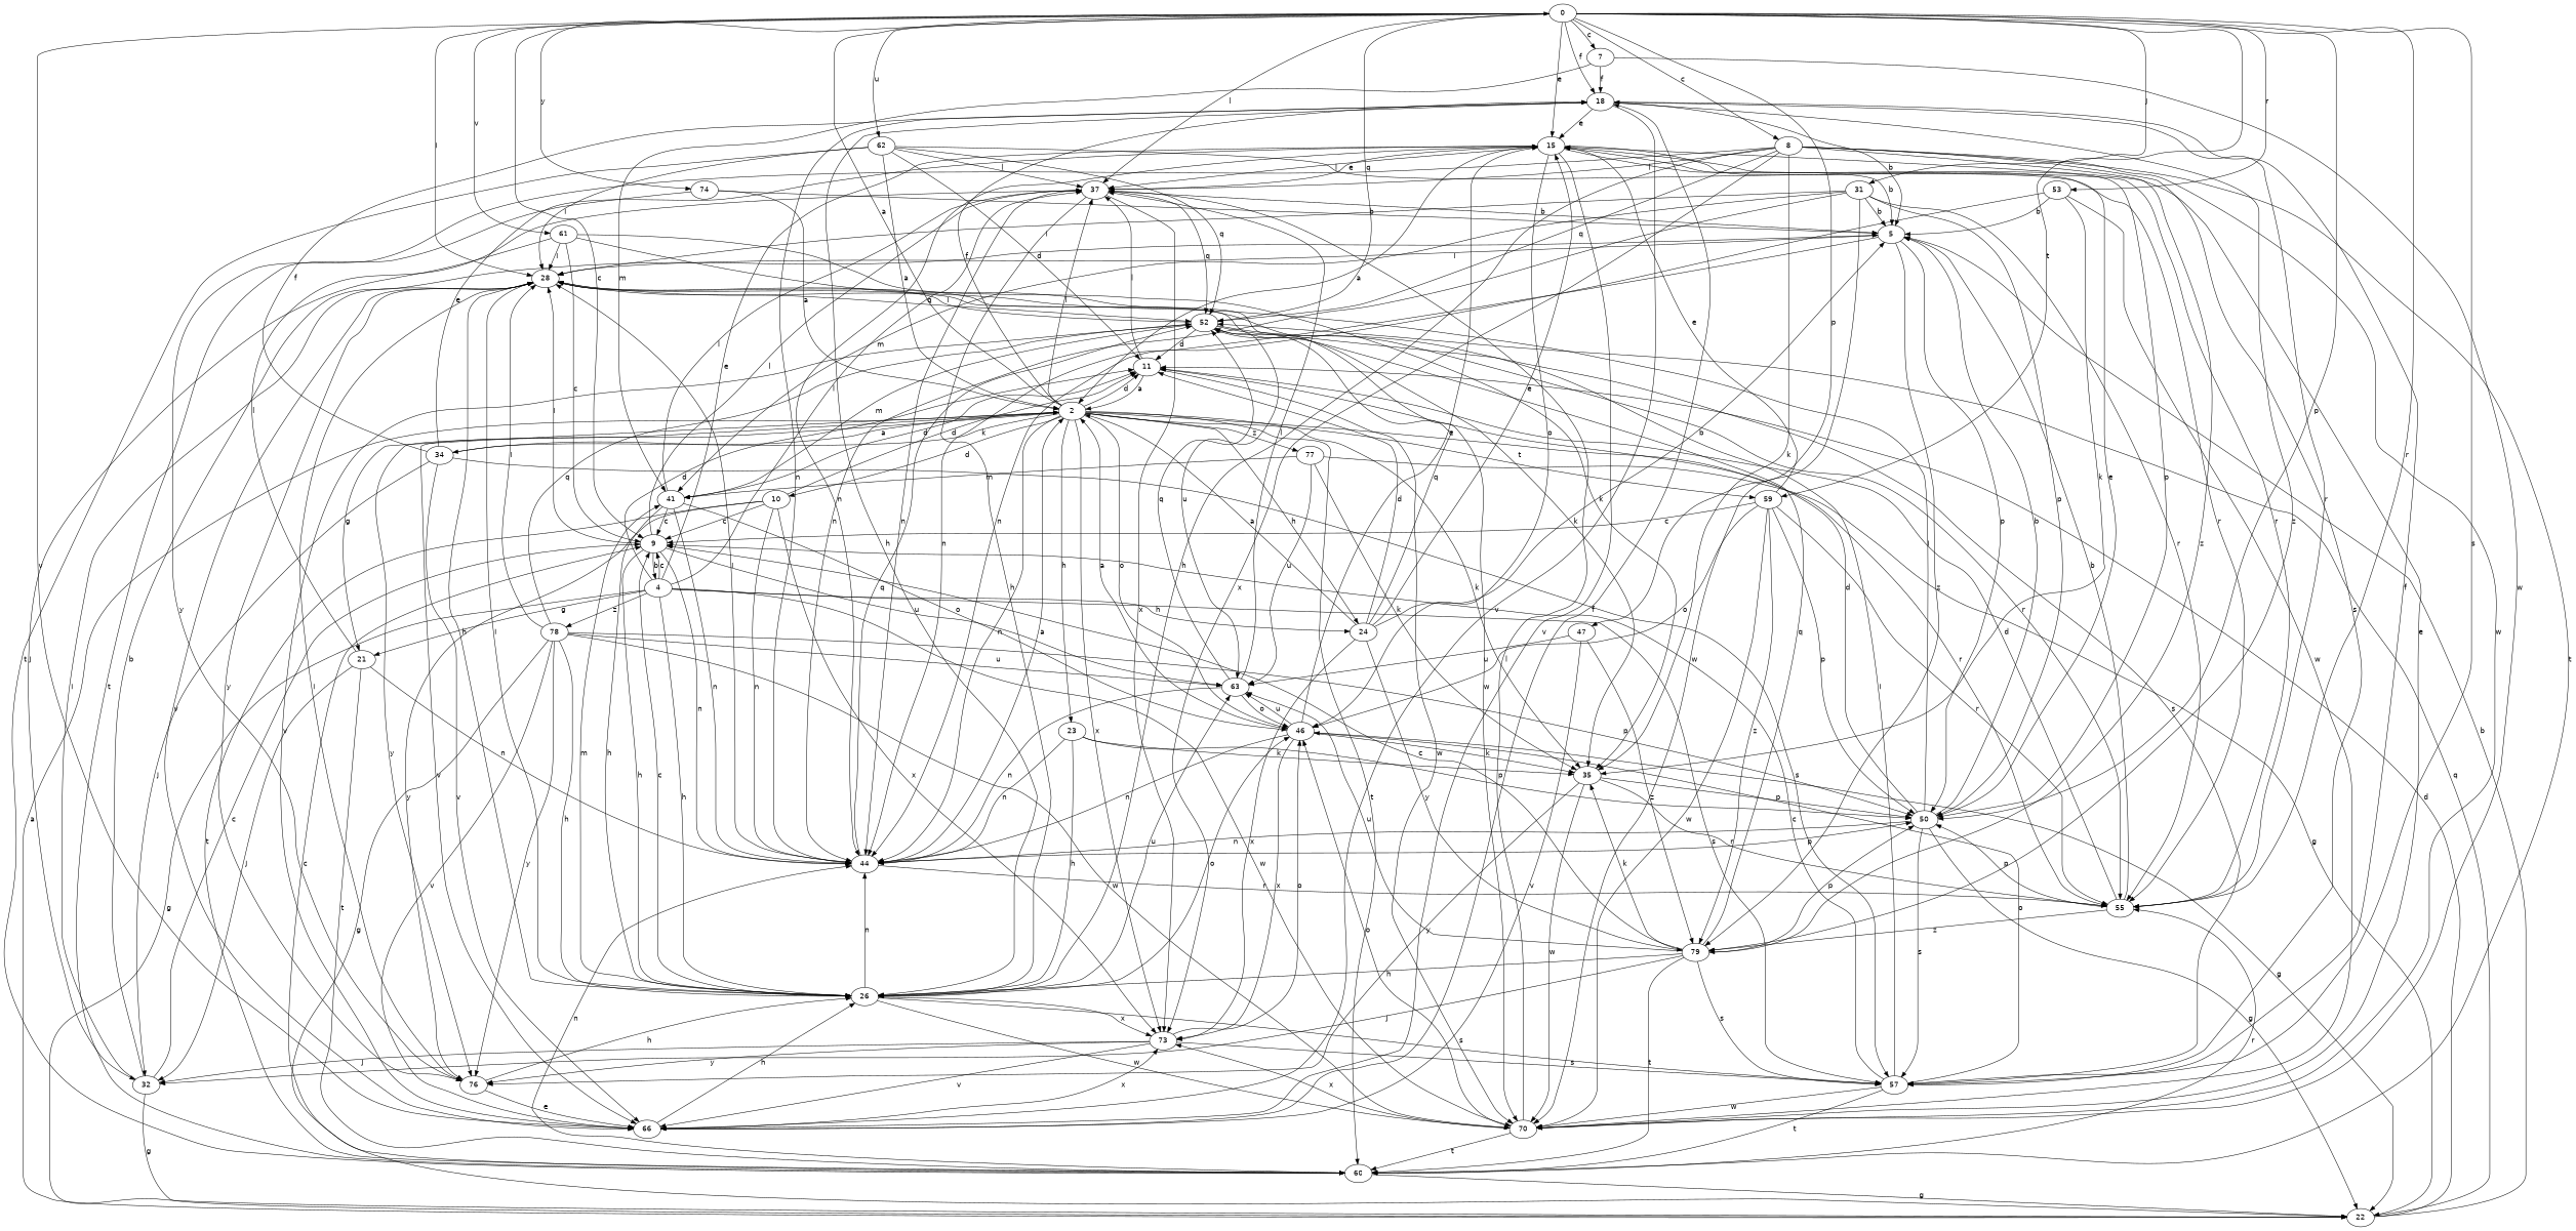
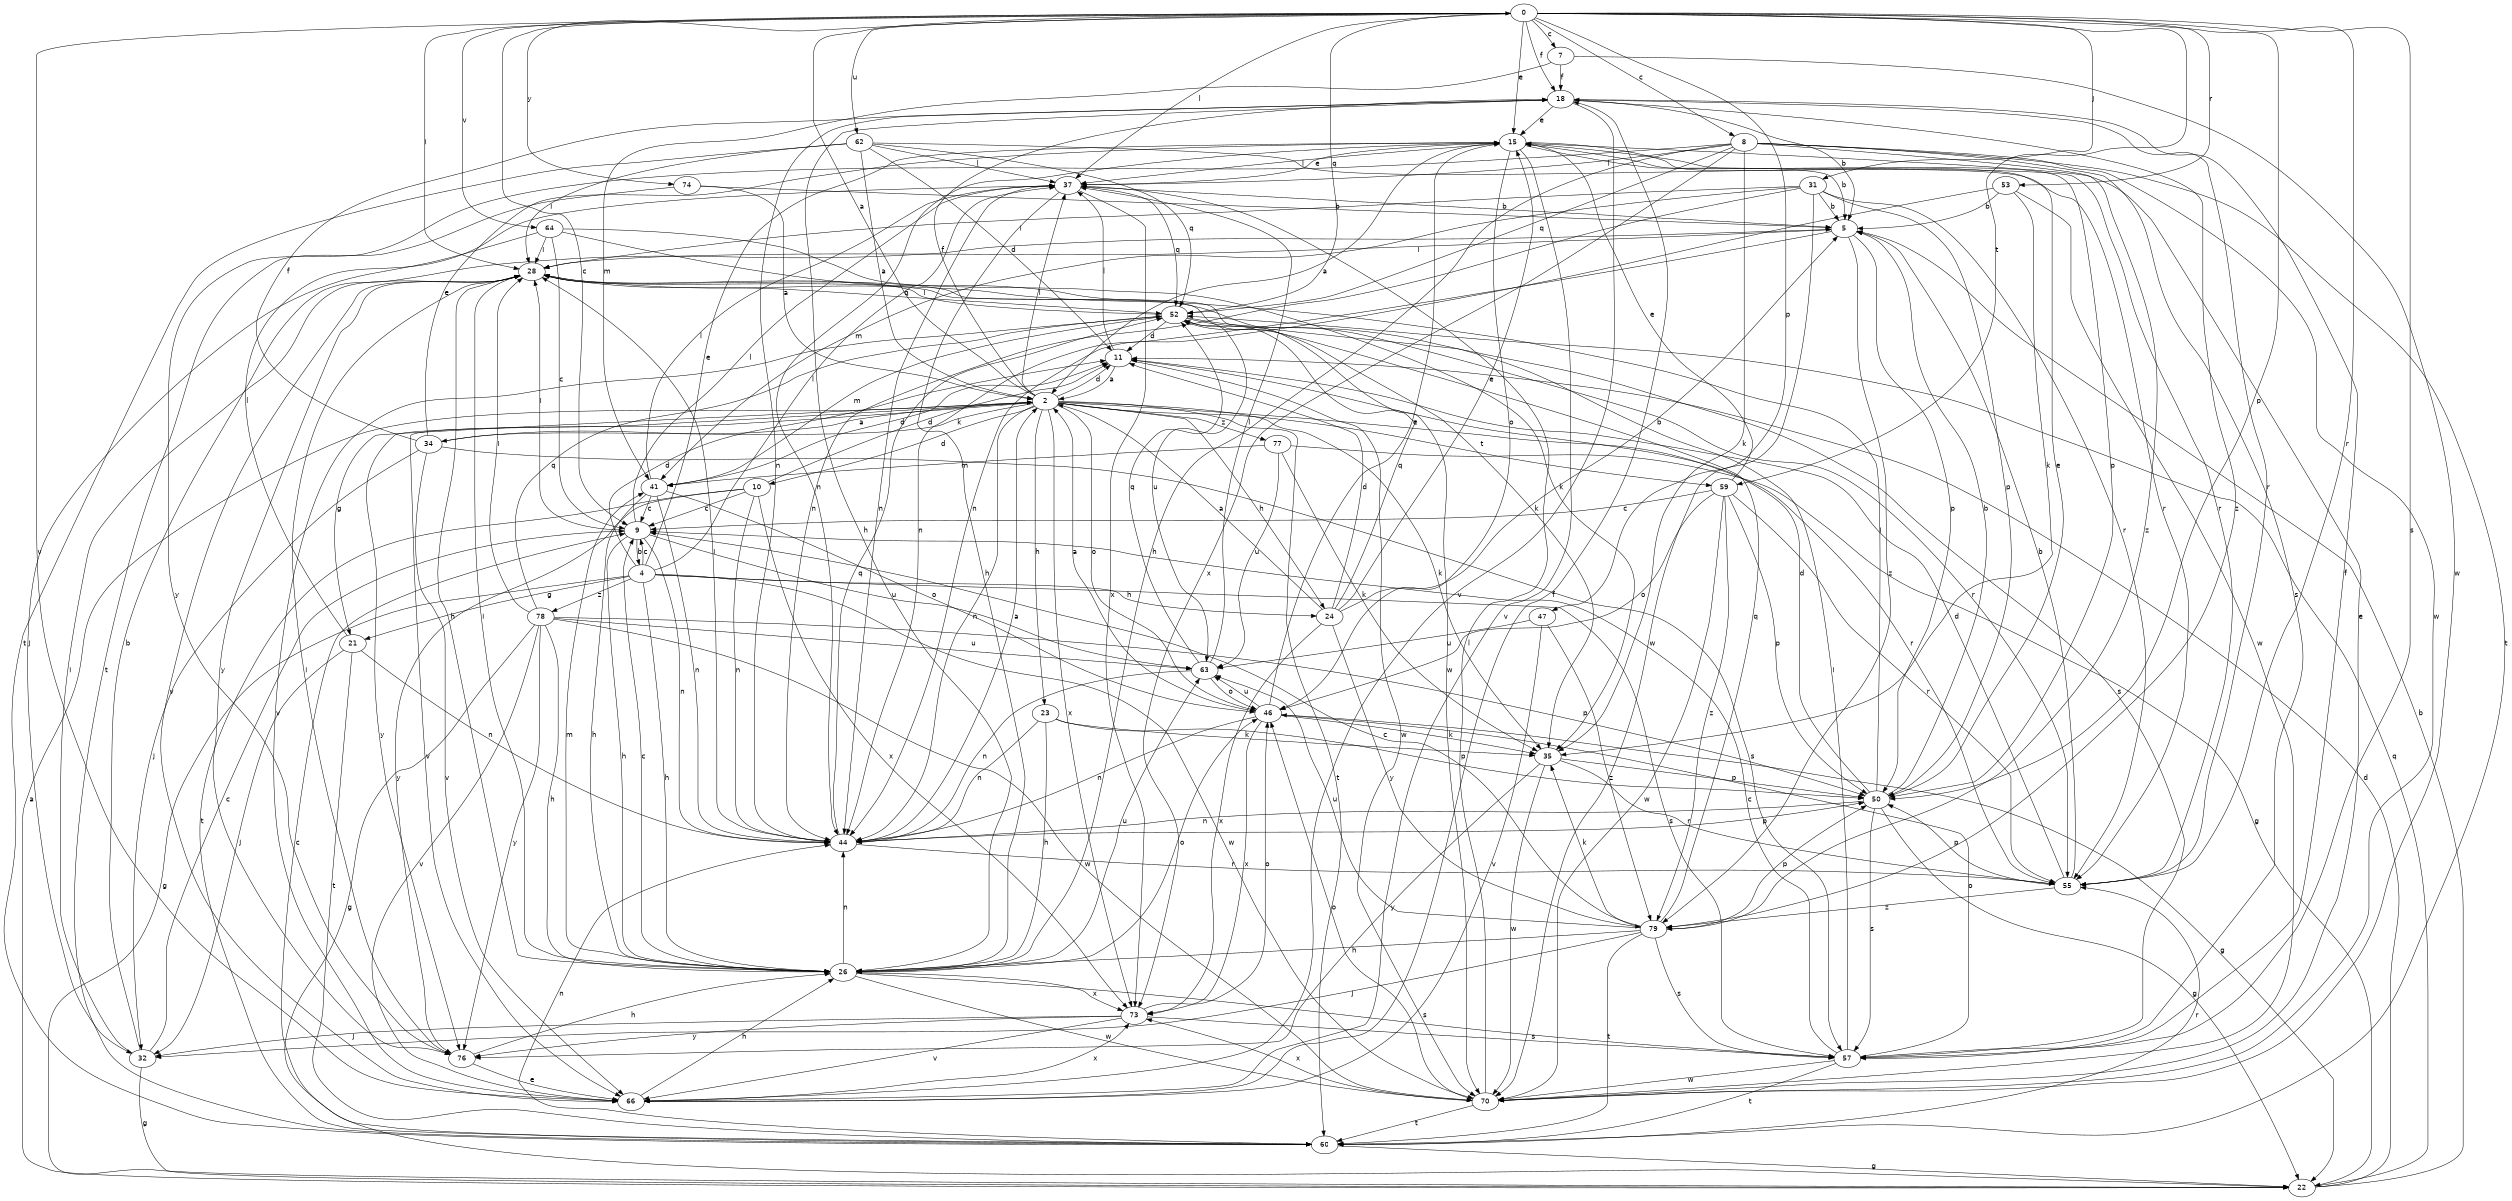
  strict digraph {
    fontname="DejaVu Sans"
    node [fontname="DejaVu Sans"]
    edge [fontname="DejaVu Sans"]
    0
    7
    8
    9
    15
    18
    28
    31
    37
    47
    50
    52
    53
    55
    57
    59
    62
-   64 [label=61]
+   64
    66
    74
    70
    41
    35
    60
    73
    76
    26
    79
    44
    4
    63
    2
    46
    5
    11
    22
    32
    10
    21
    23
    24
    34
    77
    78
    0 -> 7 [label=c]
    0 -> 8 [label=c]
    0 -> 9 [label=c]
    0 -> 15 [label=e]
    0 -> 18 [label=f]
    0 -> 28 [label=i]
    0 -> 31 [label=j]
    0 -> 37 [label=l]
    0 -> 47 [label=p]
    0 -> 50 [label=p]
    0 -> 52 [label=q]
    0 -> 53 [label=r]
    0 -> 55 [label=r]
    0 -> 57 [label=s]
    0 -> 59 [label=t]
    0 -> 62 [label=u]
    0 -> 64 [label=v]
    0 -> 66 [label=v]
    0 -> 74 [label=y]
    7 -> 18 [label=f]
    7 -> 70 [label=w]
    7 -> 41 [label=m]
    8 -> 37 [label=l]
    8 -> 52 [label=q]
    8 -> 57 [label=s]
    8 -> 70 [label=w]
    8 -> 35 [label=k]
    8 -> 60 [label=t]
    8 -> 73 [label=x]
    8 -> 76 [label=y]
    8 -> 26 [label=h]
    8 -> 79 [label=z]
    9 -> 28 [label=i]
    9 -> 37 [label=l]
    9 -> 26 [label=h]
    9 -> 44 [label=n]
    9 -> 4 [label=b]
    9 -> 63 [label=u]
    15 -> 37 [label=l]
    15 -> 50 [label=p]
    15 -> 55 [label=r]
    15 -> 66 [label=v]
    15 -> 44 [label=n]
    15 -> 2 [label=a]
    15 -> 46 [label=o]
    15 -> 5 [label=b]
    18 -> 15 [label=e]
    18 -> 55 [label=r]
    18 -> 66 [label=v]
    18 -> 26 [label=h]
    18 -> 79 [label=z]
    18 -> 44 [label=n]
    18 -> 5 [label=b]
    28 -> 52 [label=q]
    28 -> 66 [label=v]
    28 -> 35 [label=k]
    28 -> 76 [label=y]
    28 -> 26 [label=h]
    31 -> 28 [label=i]
    31 -> 50 [label=p]
    31 -> 55 [label=r]
    31 -> 70 [label=w]
    31 -> 41 [label=m]
    31 -> 44 [label=n]
    31 -> 5 [label=b]
    37 -> 15 [label=e]
    37 -> 52 [label=q]
    37 -> 73 [label=x]
    37 -> 26 [label=h]
    37 -> 44 [label=n]
    37 -> 5 [label=b]
    47 -> 66 [label=v]
    47 -> 79 [label=z]
    47 -> 63 [label=u]
    50 -> 15 [label=e]
    50 -> 28 [label=i]
    50 -> 57 [label=s]
    50 -> 44 [label=n]
    50 -> 5 [label=b]
    50 -> 11 [label=d]
    50 -> 22 [label=g]
    52 -> 28 [label=i]
    52 -> 55 [label=r]
    52 -> 57 [label=s]
    52 -> 66 [label=v]
    52 -> 41 [label=m]
    52 -> 63 [label=u]
    52 -> 11 [label=d]
    53 -> 70 [label=w]
    53 -> 35 [label=k]
    53 -> 44 [label=n]
    53 -> 5 [label=b]
    55 -> 50 [label=p]
    55 -> 79 [label=z]
    55 -> 5 [label=b]
    55 -> 11 [label=d]
    57 -> 9 [label=c]
    57 -> 18 [label=f]
    57 -> 28 [label=i]
    57 -> 70 [label=w]
    57 -> 60 [label=t]
    57 -> 46 [label=o]
    59 -> 9 [label=c]
    59 -> 15 [label=e]
    59 -> 50 [label=p]
    59 -> 55 [label=r]
    59 -> 70 [label=w]
    59 -> 79 [label=z]
    59 -> 46 [label=o]
    62 -> 28 [label=i]
    62 -> 37 [label=l]
    62 -> 52 [label=q]
    62 -> 55 [label=r]
    62 -> 60 [label=t]
    62 -> 2 [label=a]
    62 -> 11 [label=d]
    64 -> 9 [label=c]
    64 -> 28 [label=i]
    64 -> 70 [label=w]
    64 -> 35 [label=k]
    64 -> 32 [label=j]
    66 -> 18 [label=f]
    66 -> 73 [label=x]
    66 -> 26 [label=h]
    74 -> 60 [label=t]
    74 -> 2 [label=a]
    74 -> 5 [label=b]
    70 -> 15 [label=e]
    70 -> 37 [label=l]
    70 -> 60 [label=t]
    70 -> 73 [label=x]
    70 -> 46 [label=o]
    41 -> 9 [label=c]
    41 -> 37 [label=l]
    41 -> 26 [label=h]
    41 -> 44 [label=n]
    41 -> 46 [label=o]
    41 -> 11 [label=d]
    35 -> 50 [label=p]
    35 -> 55 [label=r]
    35 -> 70 [label=w]
    35 -> 76 [label=y]
    60 -> 9 [label=c]
    60 -> 55 [label=r]
    60 -> 44 [label=n]
    60 -> 22 [label=g]
    73 -> 57 [label=s]
    73 -> 66 [label=v]
    73 -> 76 [label=y]
    73 -> 46 [label=o]
    73 -> 32 [label=j]
    76 -> 28 [label=i]
    76 -> 66 [label=e]
    76 -> 26 [label=h]
    26 -> 9 [label=c]
    26 -> 28 [label=i]
    26 -> 57 [label=s]
    26 -> 70 [label=w]
    26 -> 41 [label=m]
    26 -> 73 [label=x]
    26 -> 44 [label=n]
    26 -> 63 [label=u]
    26 -> 46 [label=o]
    79 -> 9 [label=c]
    79 -> 50 [label=p]
    79 -> 52 [label=q]
    79 -> 57 [label=s]
    79 -> 35 [label=k]
    79 -> 60 [label=t]
    79 -> 26 [label=h]
    79 -> 63 [label=u]
    79 -> 32 [label=j]
    44 -> 28 [label=i]
    44 -> 50 [label=p]
    44 -> 52 [label=q]
    44 -> 55 [label=r]
    44 -> 2 [label=a]
    4 -> 9 [label=c]
    4 -> 15 [label=e]
    4 -> 37 [label=l]
    4 -> 57 [label=s]
    4 -> 70 [label=w]
    4 -> 26 [label=h]
    4 -> 11 [label=d]
    4 -> 22 [label=g]
    4 -> 21 [label=g]
    4 -> 24 [label=h]
    4 -> 78 [label=z]
    63 -> 37 [label=l]
    63 -> 52 [label=q]
    63 -> 44 [label=n]
    63 -> 46 [label=o]
    2 -> 0 [label=a]
    2 -> 18 [label=f]
    2 -> 37 [label=l]
    2 -> 55 [label=r]
    2 -> 59 [label=t]
    2 -> 66 [label=v]
    2 -> 35 [label=k]
    2 -> 60 [label=t]
    2 -> 73 [label=x]
    2 -> 76 [label=y]
    2 -> 44 [label=n]
    2 -> 46 [label=o]
    2 -> 11 [label=d]
    2 -> 10 [label=d]
    2 -> 21 [label=g]
    2 -> 23 [label=h]
    2 -> 24 [label=h]
    2 -> 34 [label=k]
    2 -> 77 [label=z]
    46 -> 15 [label=e]
    46 -> 35 [label=k]
    46 -> 73 [label=x]
    46 -> 44 [label=n]
    46 -> 63 [label=u]
    46 -> 2 [label=a]
    46 -> 22 [label=g]
    5 -> 28 [label=i]
    5 -> 50 [label=p]
    5 -> 79 [label=z]
    5 -> 44 [label=n]
    11 -> 37 [label=l]
    11 -> 70 [label=w]
    11 -> 2 [label=a]
    22 -> 52 [label=q]
    22 -> 2 [label=a]
    22 -> 5 [label=b]
    22 -> 11 [label=d]
    32 -> 9 [label=c]
    32 -> 28 [label=i]
    32 -> 5 [label=b]
    32 -> 22 [label=g]
    10 -> 9 [label=c]
    10 -> 60 [label=t]
    10 -> 73 [label=x]
    10 -> 76 [label=y]
    10 -> 44 [label=n]
    10 -> 11 [label=d]
    21 -> 37 [label=l]
    21 -> 60 [label=t]
    21 -> 44 [label=n]
    21 -> 32 [label=j]
    23 -> 50 [label=p]
    23 -> 35 [label=k]
    23 -> 26 [label=h]
    23 -> 44 [label=n]
    24 -> 15 [label=e]
    24 -> 52 [label=q]
    24 -> 73 [label=x]
    24 -> 79 [label=y]
    24 -> 2 [label=a]
    24 -> 5 [label=b]
    24 -> 11 [label=d]
    34 -> 15 [label=e]
    34 -> 18 [label=f]
    34 -> 57 [label=s]
    34 -> 66 [label=v]
    34 -> 2 [label=a]
    34 -> 32 [label=j]
    77 -> 41 [label=m]
    77 -> 35 [label=k]
    77 -> 63 [label=u]
    77 -> 22 [label=g]
    78 -> 28 [label=i]
    78 -> 50 [label=p]
    78 -> 52 [label=q]
    78 -> 66 [label=v]
    78 -> 70 [label=w]
    78 -> 76 [label=y]
    78 -> 26 [label=h]
    78 -> 63 [label=u]
    78 -> 22 [label=g]
  }
